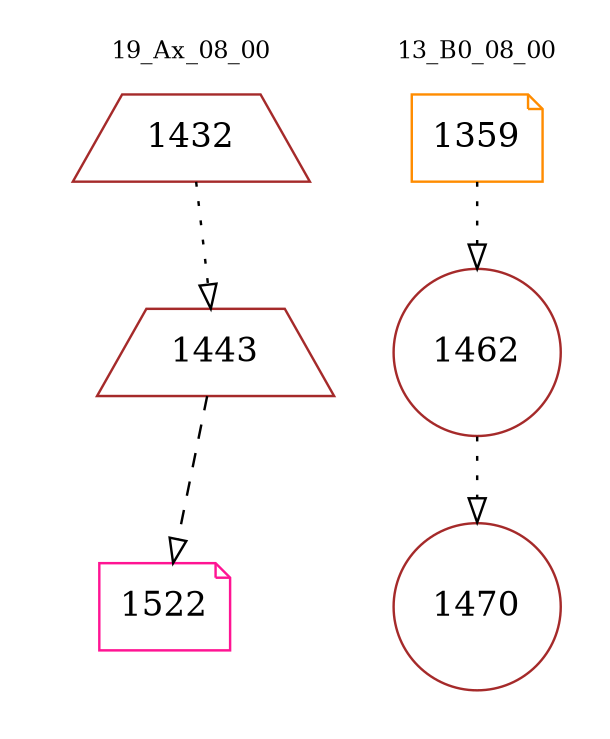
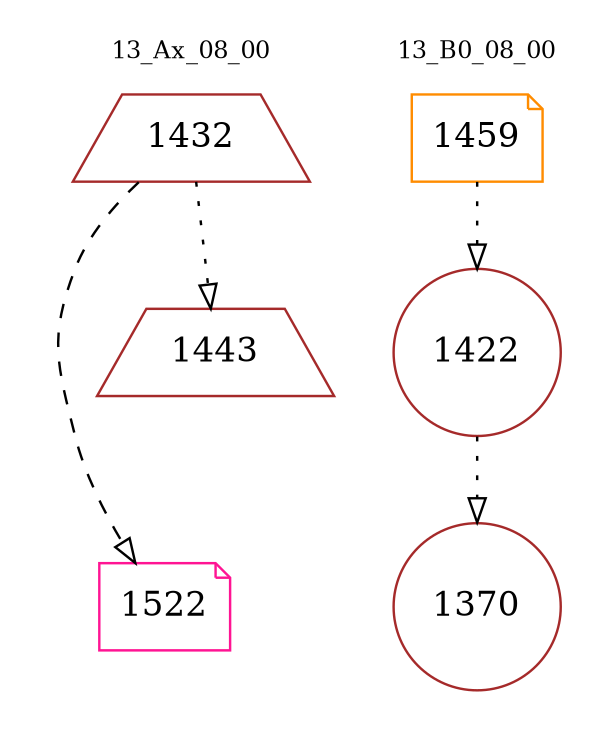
  digraph {
    node [color=brown shape=trapezium]
    edge [arrowhead=onormal color=black style=dotted]
    n1 [label=1432]
    n2 [color=deeppink label=1522 shape=note]
    n3 [label=1443]
-   n4 [label=1462 shape=circle]
-   n5 [color=darkorange label=1359 shape=note]
-   n6 [label=1470 shape=circle]
+   n4 [label=1422 shape=circle]
+   n5 [color=darkorange label=1459 shape=note]
+   n6 [label=1370 shape=circle]
    subgraph cluster_1 {
      color=white
      fontsize=10
-     label="19_Ax_08_00"
+     label="13_Ax_08_00"
      n1
      n2
      n3
    }
    subgraph cluster_2 {
      color=white
      fontsize=10
      label="13_B0_08_00"
      n4
      n5
      n6
    }
-   n3 -> n2 [style=dashed]
+   n1 -> n2 [style=dashed]
    n1 -> n3
    n4 -> n6
    n5 -> n4
  }
